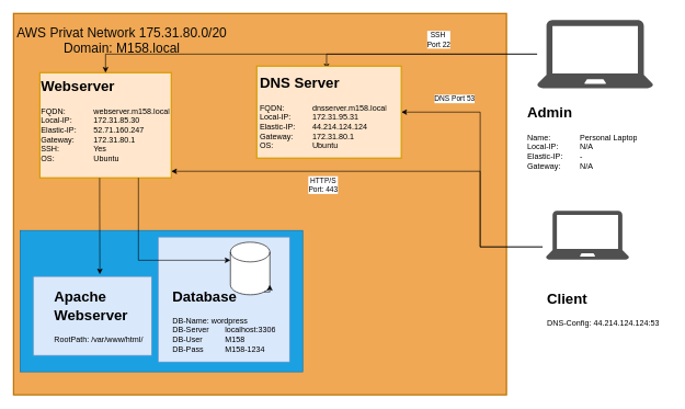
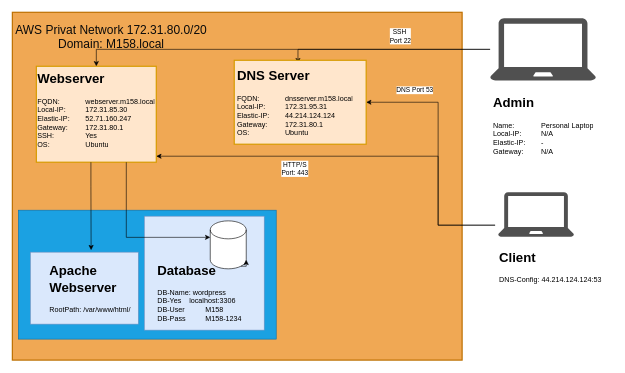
  <mxCell id="0" />
  <mxCell id="1" parent="0" />
  <mxCell id="2" value="" style="rounded=0;whiteSpace=wrap;html=1;labelBackgroundColor=none;strokeWidth=2;fillStyle=auto;fillColor=#F0A854;strokeColor=#BD7000;fontColor=#000000;" parent="1" vertex="1"><mxGeometry x="20" y="20" width="750" height="580" as="geometry" /></mxCell>
  <mxCell id="3" value="" style="rounded=0;whiteSpace=wrap;html=1;fillColor=#1ba1e2;strokeColor=#006EAF;fontColor=#ffffff;" parent="1" vertex="1"><mxGeometry x="30" y="350" width="430" height="215" as="geometry" /></mxCell>
  <mxCell id="4" value="" style="rounded=0;whiteSpace=wrap;html=1;fillColor=#dae8fc;strokeColor=#6c8ebf;" parent="1" vertex="1"><mxGeometry x="240" y="360" width="200" height="190" as="geometry" /></mxCell>
- <mxCell id="5" value="AWS Privat Network 175.31.80.0/20&lt;br&gt;Domain: M158.local" style="text;html=1;align=center;verticalAlign=middle;whiteSpace=wrap;rounded=0;fontColor=light-dark(#0B0B0B,#EDEDED);fontSize=20;" parent="1" vertex="1"><mxGeometry x="20" y="20" width="330" height="80" as="geometry" /></mxCell>
+ <mxCell id="5" value="AWS Privat Network 172.31.80.0/20&lt;br&gt;Domain: M158.local" style="text;html=1;align=center;verticalAlign=middle;whiteSpace=wrap;rounded=0;fontColor=light-dark(#0B0B0B,#EDEDED);fontSize=20;" parent="1" vertex="1"><mxGeometry x="20" y="20" width="330" height="80" as="geometry" /></mxCell>
  <mxCell id="6" value="" style="rounded=0;whiteSpace=wrap;html=1;labelBackgroundColor=none;strokeWidth=2;fillStyle=auto;fillColor=#ffe6cc;strokeColor=#d79b00;" parent="1" vertex="1"><mxGeometry x="60" y="110" width="200" height="160" as="geometry" /></mxCell>
  <mxCell id="7" value="" style="rounded=0;whiteSpace=wrap;html=1;fillColor=#dae8fc;strokeColor=#6c8ebf;" parent="1" vertex="1"><mxGeometry x="50" y="420" width="180" height="120" as="geometry" /></mxCell>
  <mxCell id="8" value="" style="shape=image;verticalLabelPosition=bottom;labelBackgroundColor=default;verticalAlign=top;aspect=fixed;imageAspect=0;image=https://cdn-icons-png.flaticon.com/512/11494/11494073.png;" parent="1" vertex="1"><mxGeometry x="188" y="110.63" width="52" height="52" as="geometry" /></mxCell>
  <mxCell id="9" value="&lt;h1 style=&quot;margin-top: 0px;&quot;&gt;&lt;font style=&quot;font-size: 22px;&quot;&gt;Webserver&lt;/font&gt;&lt;/h1&gt;&lt;p&gt;FQDN:&lt;span style=&quot;white-space: pre;&quot;&gt;&#09;&lt;span style=&quot;white-space: pre;&quot;&gt;&#09;&lt;/span&gt;w&lt;/span&gt;ebserver.m158.local&lt;br&gt;Local-IP:&lt;span style=&quot;white-space: pre;&quot;&gt;&#09;&lt;/span&gt;&lt;span style=&quot;white-space: pre;&quot;&gt;&#09;&lt;/span&gt;172.31.85.30&lt;br&gt;Elastic-IP:&lt;span style=&quot;white-space: pre;&quot;&gt;&#09;&lt;/span&gt;52.71.160.247&lt;br&gt;Gateway:&lt;span style=&quot;white-space: pre;&quot;&gt;&#09;&lt;/span&gt;&lt;span style=&quot;white-space: pre;&quot;&gt;&#09;&lt;/span&gt;172.31.80.1&lt;br&gt;SSH:&lt;span style=&quot;white-space: pre;&quot;&gt;&#09;&lt;/span&gt;&lt;span style=&quot;white-space: pre;&quot;&gt;&#09;&lt;/span&gt;Yes&lt;br&gt;OS:&lt;span style=&quot;white-space: pre;&quot;&gt;&#09;&lt;/span&gt;&lt;span style=&quot;white-space: pre;&quot;&gt;&#09;&lt;/span&gt;&lt;span style=&quot;white-space: pre;&quot;&gt;&#09;&lt;/span&gt;Ubuntu&lt;/p&gt;" style="text;html=1;whiteSpace=wrap;overflow=hidden;rounded=0;" parent="1" vertex="1"><mxGeometry x="60" y="110" width="200" height="160" as="geometry" /></mxCell>
  <mxCell id="10" style="edgeStyle=orthogonalEdgeStyle;rounded=0;orthogonalLoop=1;jettySize=auto;html=1;entryX=1;entryY=0.5;entryDx=0;entryDy=0;exitX=0;exitY=0.25;exitDx=0;exitDy=0;" parent="1" target="30" edge="1"><mxGeometry relative="1" as="geometry"><Array as="points"><mxPoint x="730" y="375" /><mxPoint x="730" y="170" /></Array><mxPoint x="825" y="375" as="sourcePoint" /></mxGeometry></mxCell>
  <mxCell id="11" value="DNS Port 53" style="edgeLabel;html=1;align=center;verticalAlign=middle;resizable=0;points=[];" parent="10" vertex="1" connectable="0"><mxGeometry x="-0.308" y="-2" relative="1" as="geometry"><mxPoint x="-42" y="-176" as="offset" /></mxGeometry></mxCell>
  <mxCell id="12" value="" style="shape=image;verticalLabelPosition=bottom;labelBackgroundColor=default;verticalAlign=top;aspect=fixed;imageAspect=0;image=https://images.velog.io/images/nari120/post/b14b4105-a561-4cc3-bc9f-87a5ee4eb1b6/aws.png;" parent="1" vertex="1"><mxGeometry x="530" y="439.05" width="185" height="138.75" as="geometry" /></mxCell>
  <mxCell id="13" style="edgeStyle=orthogonalEdgeStyle;rounded=0;orthogonalLoop=1;jettySize=auto;html=1;exitX=0;exitY=0.25;exitDx=0;exitDy=0;" parent="1" edge="1"><mxGeometry relative="1" as="geometry"><Array as="points"><mxPoint x="730" y="375" /><mxPoint x="730" y="260" /></Array><mxPoint x="825" y="375" as="sourcePoint" /><mxPoint x="260" y="260" as="targetPoint" /></mxGeometry></mxCell>
  <mxCell id="14" value="HTTP/S&lt;div&gt;Port: 443&lt;/div&gt;" style="edgeLabel;html=1;align=center;verticalAlign=middle;resizable=0;points=[];" parent="13" vertex="1" connectable="0"><mxGeometry x="0.223" y="2" relative="1" as="geometry"><mxPoint x="-34" y="18" as="offset" /></mxGeometry></mxCell>
  <mxCell id="15" value="" style="sketch=0;pointerEvents=1;shadow=0;dashed=0;html=1;strokeColor=none;fillColor=#505050;labelPosition=center;verticalLabelPosition=bottom;verticalAlign=top;outlineConnect=0;align=center;shape=mxgraph.office.devices.laptop;" parent="1" vertex="1"><mxGeometry x="830" y="320" width="126.58" height="74.2" as="geometry" /></mxCell>
- <mxCell id="16" value="&lt;h1 style=&quot;margin-top: 0px;&quot;&gt;&lt;span style=&quot;font-size: 22px;&quot;&gt;Client&lt;/span&gt;&lt;/h1&gt;&lt;p&gt;DNS-Config: 4&lt;span style=&quot;background-color: transparent; color: light-dark(rgb(0, 0, 0), rgb(255, 255, 255));&quot;&gt;4.214.124.124:53&lt;/span&gt;&lt;/p&gt;&lt;p&gt;&lt;br&gt;&lt;/p&gt;&lt;p&gt;&lt;br&gt;&lt;/p&gt;" style="text;html=1;whiteSpace=wrap;overflow=hidden;rounded=0;" parent="1" vertex="1"><mxGeometry x="830" y="433" width="190" height="112" as="geometry" /></mxCell>
+ <mxCell id="16" value="&lt;h1 style=&quot;margin-top: 0px;&quot;&gt;&lt;span style=&quot;font-size: 22px;&quot;&gt;Client&lt;/span&gt;&lt;/h1&gt;&lt;p&gt;DNS-Config: 4&lt;span style=&quot;background-color: transparent; color: light-dark(rgb(0, 0, 0), rgb(255, 255, 255));&quot;&gt;4.214.124.124:53&lt;/span&gt;&lt;/p&gt;&lt;p&gt;&lt;br&gt;&lt;/p&gt;&lt;p&gt;&lt;br&gt;&lt;/p&gt;" style="text;html=1;whiteSpace=wrap;overflow=hidden;rounded=0;" parent="1" vertex="1"><mxGeometry x="830" y="408" width="190" height="112" as="geometry" /></mxCell>
  <mxCell id="17" style="edgeStyle=orthogonalEdgeStyle;rounded=0;orthogonalLoop=1;jettySize=auto;html=1;entryX=0;entryY=0;entryDx=0;entryDy=27.5;entryPerimeter=0;" parent="1" source="6" target="23" edge="1"><mxGeometry relative="1" as="geometry"><Array as="points"><mxPoint x="210" y="395" /></Array></mxGeometry></mxCell>
  <mxCell id="18" style="edgeStyle=orthogonalEdgeStyle;rounded=0;orthogonalLoop=1;jettySize=auto;html=1;entryX=0.5;entryY=0;entryDx=0;entryDy=0;" parent="1" source="21" target="31" edge="1"><mxGeometry relative="1" as="geometry" /></mxCell>
  <mxCell id="19" style="edgeStyle=orthogonalEdgeStyle;rounded=0;orthogonalLoop=1;jettySize=auto;html=1;entryX=0.5;entryY=0;entryDx=0;entryDy=0;" parent="1" source="21" target="9" edge="1"><mxGeometry relative="1" as="geometry" /></mxCell>
  <mxCell id="20" value="&lt;span&gt;SSH&amp;nbsp;&lt;br&gt;Port 22&lt;/span&gt;" style="edgeLabel;html=1;align=center;verticalAlign=middle;resizable=0;points=[];" parent="19" vertex="1" connectable="0"><mxGeometry x="-0.562" y="3" relative="1" as="geometry"><mxPoint y="-25" as="offset" /></mxGeometry></mxCell>
  <mxCell id="21" value="" style="sketch=0;pointerEvents=1;shadow=0;dashed=0;html=1;strokeColor=none;fillColor=#505050;labelPosition=center;verticalLabelPosition=bottom;verticalAlign=top;outlineConnect=0;align=center;shape=mxgraph.office.devices.laptop;" parent="1" vertex="1"><mxGeometry x="816.65" y="30" width="176.65" height="103.55" as="geometry" /></mxCell>
- <mxCell id="22" value="&lt;h1 style=&quot;margin-top: 0px;&quot;&gt;&lt;span style=&quot;font-size: 22px;&quot;&gt;Admin&lt;br&gt;&lt;/span&gt;&lt;/h1&gt;&lt;p&gt;Name:&amp;nbsp;&lt;span style=&quot;white-space: pre;&quot;&gt;&#09;&lt;/span&gt;&lt;span style=&quot;white-space: pre;&quot;&gt;&#09;&lt;/span&gt;Personal Laptop&lt;br&gt;Local-IP:&lt;span style=&quot;white-space: pre;&quot;&gt;&#09;&lt;/span&gt;&lt;span style=&quot;white-space: pre;&quot;&gt;&#09;&lt;/span&gt;N/A&lt;br&gt;Elastic-IP:&lt;span style=&quot;white-space: pre;&quot;&gt;&#09;&lt;/span&gt;-&lt;br&gt;&lt;span style=&quot;background-color: transparent; color: light-dark(rgb(0, 0, 0), rgb(255, 255, 255));&quot;&gt;Gateway:&lt;/span&gt;&lt;span style=&quot;background-color: transparent; color: light-dark(rgb(0, 0, 0), rgb(255, 255, 255)); white-space: pre;&quot;&gt;&#09;&lt;/span&gt;&lt;span style=&quot;background-color: transparent; color: light-dark(rgb(0, 0, 0), rgb(255, 255, 255)); white-space: pre;&quot;&gt;&#09;&lt;/span&gt;N/A&lt;/p&gt;&lt;p&gt;&lt;br&gt;&lt;/p&gt;" style="text;html=1;whiteSpace=wrap;overflow=hidden;rounded=0;" parent="1" vertex="1"><mxGeometry x="799.98" y="149.9" width="170" height="135" as="geometry" /></mxCell>
+ <mxCell id="22" value="&lt;h1 style=&quot;margin-top: 0px;&quot;&gt;&lt;span style=&quot;font-size: 22px;&quot;&gt;Admin&lt;br&gt;&lt;/span&gt;&lt;/h1&gt;&lt;p&gt;Name:&amp;nbsp;&lt;span style=&quot;white-space: pre;&quot;&gt;&#09;&lt;/span&gt;&lt;span style=&quot;white-space: pre;&quot;&gt;&#09;&lt;/span&gt;Personal Laptop&lt;br&gt;Local-IP:&lt;span style=&quot;white-space: pre;&quot;&gt;&#09;&lt;/span&gt;&lt;span style=&quot;white-space: pre;&quot;&gt;&#09;&lt;/span&gt;N/A&lt;br&gt;Elastic-IP:&lt;span style=&quot;white-space: pre;&quot;&gt;&#09;&lt;/span&gt;-&lt;br&gt;&lt;span style=&quot;background-color: transparent; color: light-dark(rgb(0, 0, 0), rgb(255, 255, 255));&quot;&gt;Gateway:&lt;/span&gt;&lt;span style=&quot;background-color: transparent; color: light-dark(rgb(0, 0, 0), rgb(255, 255, 255)); white-space: pre;&quot;&gt;&#09;&lt;/span&gt;&lt;span style=&quot;background-color: transparent; color: light-dark(rgb(0, 0, 0), rgb(255, 255, 255)); white-space: pre;&quot;&gt;&#09;&lt;/span&gt;N/A&lt;/p&gt;&lt;p&gt;&lt;br&gt;&lt;/p&gt;" style="text;html=1;whiteSpace=wrap;overflow=hidden;rounded=0;" parent="1" vertex="1"><mxGeometry x="819.98" y="149.9" width="170" height="135" as="geometry" /></mxCell>
  <mxCell id="23" value="" style="shape=cylinder3;whiteSpace=wrap;html=1;boundedLbl=1;backgroundOutline=1;size=15;" parent="1" vertex="1"><mxGeometry x="350" y="367.8" width="60" height="80" as="geometry" /></mxCell>
- <mxCell id="24" value="&lt;h1 style=&quot;margin-top: 0px;&quot;&gt;&lt;font style=&quot;font-size: 22px;&quot;&gt;Database&lt;/font&gt;&lt;/h1&gt;&lt;p&gt;DB-Name: wordpress&lt;br&gt;DB-Server&lt;span style=&quot;white-space: pre;&quot;&gt;&#09;&lt;/span&gt;localhost:3306&lt;br&gt;DB-User&lt;span style=&quot;white-space: pre;&quot;&gt;&#09;&lt;/span&gt;&lt;span style=&quot;white-space: pre;&quot;&gt;&#09;&lt;/span&gt;M158&lt;br&gt;DB-Pass&lt;span style=&quot;white-space: pre;&quot;&gt;&#09;&lt;/span&gt;&lt;span style=&quot;white-space: pre;&quot;&gt;&#09;&lt;/span&gt;M158-1234&lt;/p&gt;&lt;p&gt;&lt;br&gt;&lt;/p&gt;" style="text;html=1;whiteSpace=wrap;overflow=hidden;rounded=0;" parent="1" vertex="1"><mxGeometry x="260" y="429.35" width="160" height="130" as="geometry" /></mxCell>
+ <mxCell id="24" value="&lt;h1 style=&quot;margin-top: 0px;&quot;&gt;&lt;font style=&quot;font-size: 22px;&quot;&gt;Database&lt;/font&gt;&lt;/h1&gt;&lt;p&gt;DB-Name: wordpress&lt;br&gt;DB-Yes&lt;span style=&quot;white-space: pre;&quot;&gt;&#09;&lt;/span&gt;localhost:3306&lt;br&gt;DB-User&lt;span style=&quot;white-space: pre;&quot;&gt;&#09;&lt;/span&gt;&lt;span style=&quot;white-space: pre;&quot;&gt;&#09;&lt;/span&gt;M158&lt;br&gt;DB-Pass&lt;span style=&quot;white-space: pre;&quot;&gt;&#09;&lt;/span&gt;&lt;span style=&quot;white-space: pre;&quot;&gt;&#09;&lt;/span&gt;M158-1234&lt;/p&gt;&lt;p&gt;&lt;br&gt;&lt;/p&gt;" style="text;html=1;whiteSpace=wrap;overflow=hidden;rounded=0;" parent="1" vertex="1"><mxGeometry x="260" y="429.35" width="160" height="130" as="geometry" /></mxCell>
  <mxCell id="25" value="&lt;h1 style=&quot;margin-top: 0px;&quot;&gt;&lt;span style=&quot;background-color: transparent; color: light-dark(rgb(0, 0, 0), rgb(255, 255, 255)); font-size: 22px;&quot;&gt;Apache Webserver&lt;/span&gt;&lt;/h1&gt;&lt;div&gt;&lt;span style=&quot;background-color: transparent; color: light-dark(rgb(0, 0, 0), rgb(255, 255, 255));&quot;&gt;RootPath: /var/www/html/&lt;/span&gt;&lt;/div&gt;" style="text;html=1;whiteSpace=wrap;overflow=hidden;rounded=0;" parent="1" vertex="1"><mxGeometry x="80" y="429.35" width="140" height="120.65" as="geometry" /></mxCell>
  <mxCell id="26" value="" style="shape=image;html=1;verticalAlign=top;verticalLabelPosition=bottom;labelBackgroundColor=#ffffff;imageAspect=0;aspect=fixed;image=https://cdn1.iconfinder.com/data/icons/ionicons-fill-vol-2/512/logo-docker-128.png" parent="1" vertex="1"><mxGeometry x="50" y="350" width="58" height="58" as="geometry" /></mxCell>
  <mxCell id="27" style="edgeStyle=orthogonalEdgeStyle;rounded=0;orthogonalLoop=1;jettySize=auto;html=1;entryX=0.563;entryY=-0.028;entryDx=0;entryDy=0;entryPerimeter=0;" parent="1" source="6" target="7" edge="1"><mxGeometry relative="1" as="geometry"><Array as="points"><mxPoint x="151" y="310" /><mxPoint x="151" y="310" /></Array></mxGeometry></mxCell>
  <mxCell id="28" style="edgeStyle=orthogonalEdgeStyle;rounded=0;orthogonalLoop=1;jettySize=auto;html=1;exitX=0.855;exitY=1;exitDx=0;exitDy=-4.35;exitPerimeter=0;entryX=1;entryY=1;entryDx=0;entryDy=-15;entryPerimeter=0;" parent="1" source="23" target="23" edge="1"><mxGeometry relative="1" as="geometry" /></mxCell>
  <mxCell id="29" value="" style="group" parent="1" vertex="1" connectable="0"><mxGeometry x="390" y="100" width="220" height="200" as="geometry" /></mxCell>
  <mxCell id="30" value="&lt;span style=&quot;color: rgba(0, 0, 0, 0); font-family: monospace; font-size: 0px; text-align: start; text-wrap-mode: nowrap;&quot;&gt;%3CmxGraphModel%3E%3Croot%3E%3CmxCell%20id%3D%220%22%2F%3E%3CmxCell%20id%3D%221%22%20parent%3D%220%22%2F%3E%3CmxCell%20id%3D%222%22%20value%3D%22%22%20style%3D%22rounded%3D0%3BwhiteSpace%3Dwrap%3Bhtml%3D1%3BfillColor%3D%23dae8fc%3BstrokeColor%3D%236c8ebf%3B%22%20vertex%3D%221%22%20parent%3D%221%22%3E%3CmxGeometry%20x%3D%2290%22%20y%3D%22400%22%20width%3D%22430%22%20height%3D%22215%22%20as%3D%22geometry%22%2F%3E%3C%2FmxCell%3E%3C%2Froot%3E%3C%2FmxGraphModel%3E&lt;/span&gt;" style="rounded=0;whiteSpace=wrap;html=1;labelBackgroundColor=none;strokeWidth=2;fillStyle=auto;fillColor=#ffe6cc;strokeColor=#d79b00;" parent="29" vertex="1"><mxGeometry width="220" height="140" as="geometry" /></mxCell>
  <mxCell id="31" value="&lt;h1 style=&quot;margin-top: 0px;&quot;&gt;&lt;font style=&quot;font-size: 22px;&quot;&gt;DNS Server&lt;/font&gt;&lt;/h1&gt;&lt;p&gt;FQDN:&lt;span style=&quot;white-space: pre;&quot;&gt;&#09;&lt;span style=&quot;white-space: pre;&quot;&gt;&#09;&lt;/span&gt;dnsserver.m158.local&lt;/span&gt;&lt;br&gt;Local-IP:&lt;span style=&quot;white-space: pre;&quot;&gt;&#09;&lt;/span&gt;&lt;span style=&quot;white-space: pre;&quot;&gt;&#09;&lt;/span&gt;172.31.95.31&lt;br&gt;Elastic-IP:&lt;span style=&quot;white-space: pre;&quot;&gt;&#09;&lt;/span&gt;44.214.124.124&lt;br&gt;&lt;span style=&quot;background-color: transparent; color: light-dark(rgb(0, 0, 0), rgb(255, 255, 255));&quot;&gt;Gateway:&lt;/span&gt;&lt;span style=&quot;background-color: transparent; color: light-dark(rgb(0, 0, 0), rgb(255, 255, 255)); white-space: pre;&quot;&gt;&#09;&lt;/span&gt;&lt;span style=&quot;background-color: transparent; color: light-dark(rgb(0, 0, 0), rgb(255, 255, 255)); white-space: pre;&quot;&gt;&#09;&lt;/span&gt;&lt;span style=&quot;background-color: transparent; color: light-dark(rgb(0, 0, 0), rgb(255, 255, 255));&quot;&gt;172.31.80.1&lt;br&gt;OS:&amp;nbsp;&lt;span style=&quot;white-space: pre;&quot;&gt;&#09;&lt;/span&gt;&lt;span style=&quot;white-space: pre;&quot;&gt;&#09;&lt;/span&gt;&lt;span style=&quot;white-space: pre;&quot;&gt;&#09;&lt;/span&gt;Ubuntu&lt;/span&gt;&lt;/p&gt;&lt;p&gt;&lt;br&gt;&lt;/p&gt;" style="text;html=1;whiteSpace=wrap;overflow=hidden;rounded=0;" parent="29" vertex="1"><mxGeometry x="2.5" y="5" width="207.5" height="130" as="geometry" /></mxCell>
  <mxCell id="32" value="" style="shape=image;verticalLabelPosition=bottom;labelBackgroundColor=default;verticalAlign=top;aspect=fixed;imageAspect=0;image=https://icon-library.com/images/cisco-router-icon/cisco-router-icon-7.jpg;" parent="29" vertex="1"><mxGeometry x="122.5" y="10" width="60" height="39.9" as="geometry" /></mxCell>
